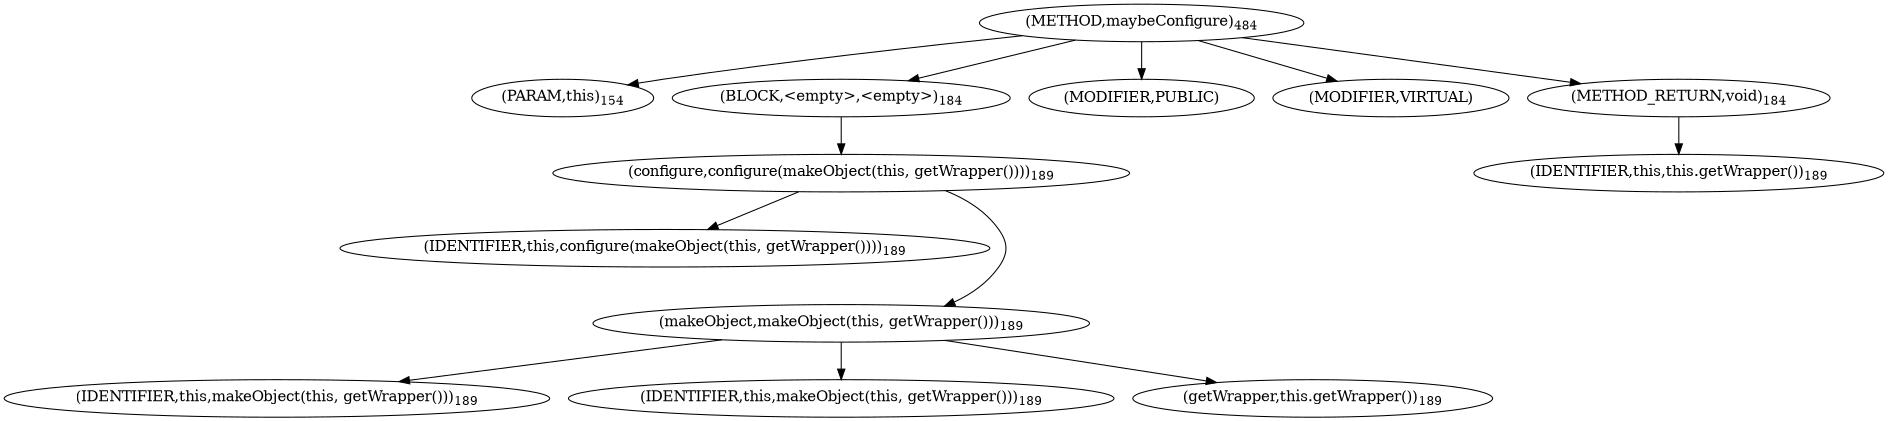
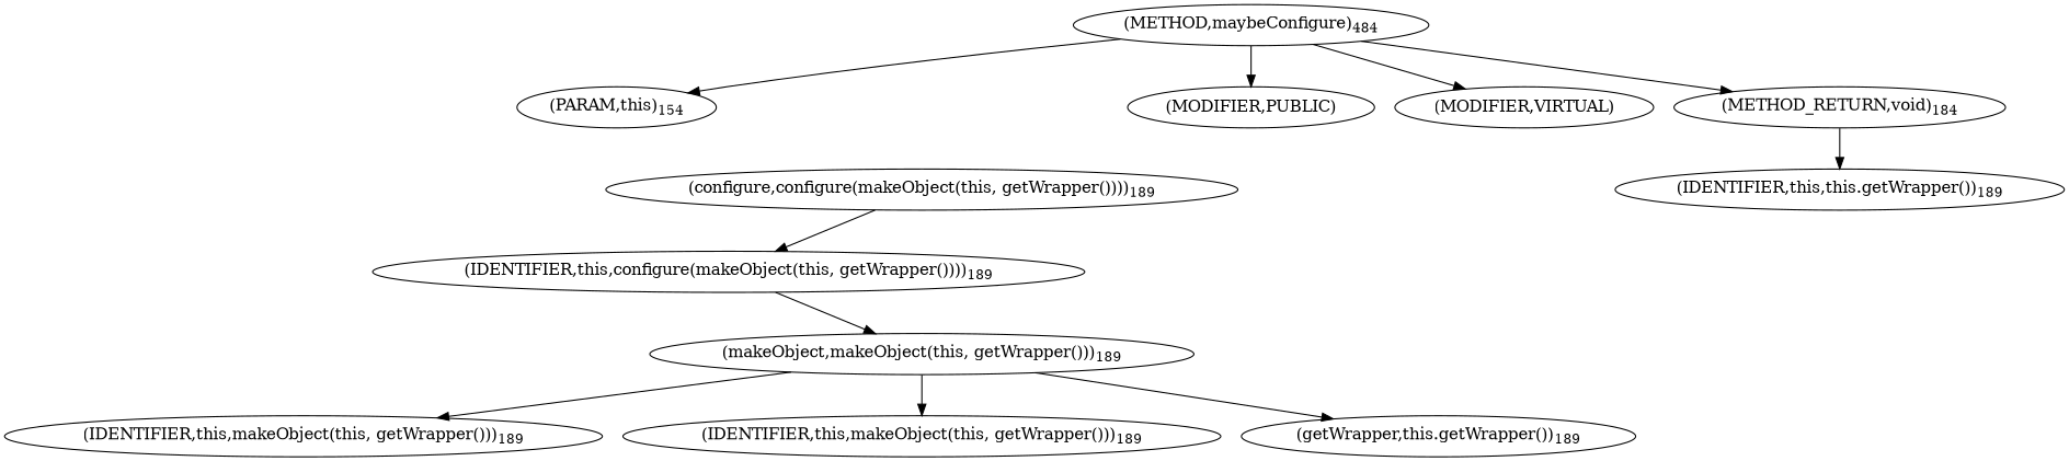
  digraph {
    fontname="DejaVu Serif"
    node [fontname="DejaVu Serif"]
    edge [fontname="DejaVu Serif"]
    n1 [label=<(METHOD,maybeConfigure)<SUB>484</SUB>>]
    n2 [label=<(PARAM,this)<SUB>154</SUB>>]
-   n3 [label=<(BLOCK,&lt;empty&gt;,&lt;empty&gt;)<SUB>184</SUB>>]
    n4 [label=<(MODIFIER,PUBLIC)>]
    n5 [label=<(MODIFIER,VIRTUAL)>]
    n6 [label=<(METHOD_RETURN,void)<SUB>184</SUB>>]
    n7 [label=<(configure,configure(makeObject(this, getWrapper())))<SUB>189</SUB>>]
    n8 [label=<(IDENTIFIER,this,this.getWrapper())<SUB>189</SUB>>]
    n9 [label=<(IDENTIFIER,this,configure(makeObject(this, getWrapper())))<SUB>189</SUB>>]
    n10 [label=<(makeObject,makeObject(this, getWrapper()))<SUB>189</SUB>>]
    n11 [label=<(IDENTIFIER,this,makeObject(this, getWrapper()))<SUB>189</SUB>>]
    n12 [label=<(IDENTIFIER,this,makeObject(this, getWrapper()))<SUB>189</SUB>>]
    n13 [label=<(getWrapper,this.getWrapper())<SUB>189</SUB>>]
    n1 -> n2
-   n1 -> n3
    n1 -> n4
    n1 -> n5
    n1 -> n6
-   n3 -> n7
    n6 -> n8
    n7 -> n9
-   n7 -> n10
+   n9 -> n10
    n10 -> n11
    n10 -> n12
    n10 -> n13
  }
